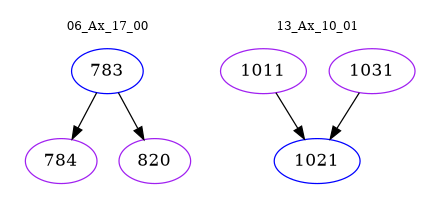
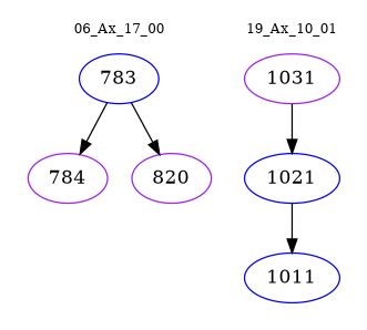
  digraph {
    node [color=purple]
    edge [color=black]
    n1 [label=784]
    n2 [color=blue label=783]
    n3 [label=820]
    n4 [label=1031]
    n5 [color=blue label=1021]
-   n6 [label=1011]
+   n6 [color=blue label=1011]
    subgraph cluster_1 {
      color=white
      fontsize=10
      label="06_Ax_17_00"
      n1
      n2
      n3
    }
    subgraph cluster_2 {
      color=white
      fontsize=10
-     label="13_Ax_10_01"
+     label="19_Ax_10_01"
      n4
      n5
      n6
    }
    n2 -> n1
    n2 -> n3
    n4 -> n5
-   n6 -> n5
+   n5 -> n6
  }
